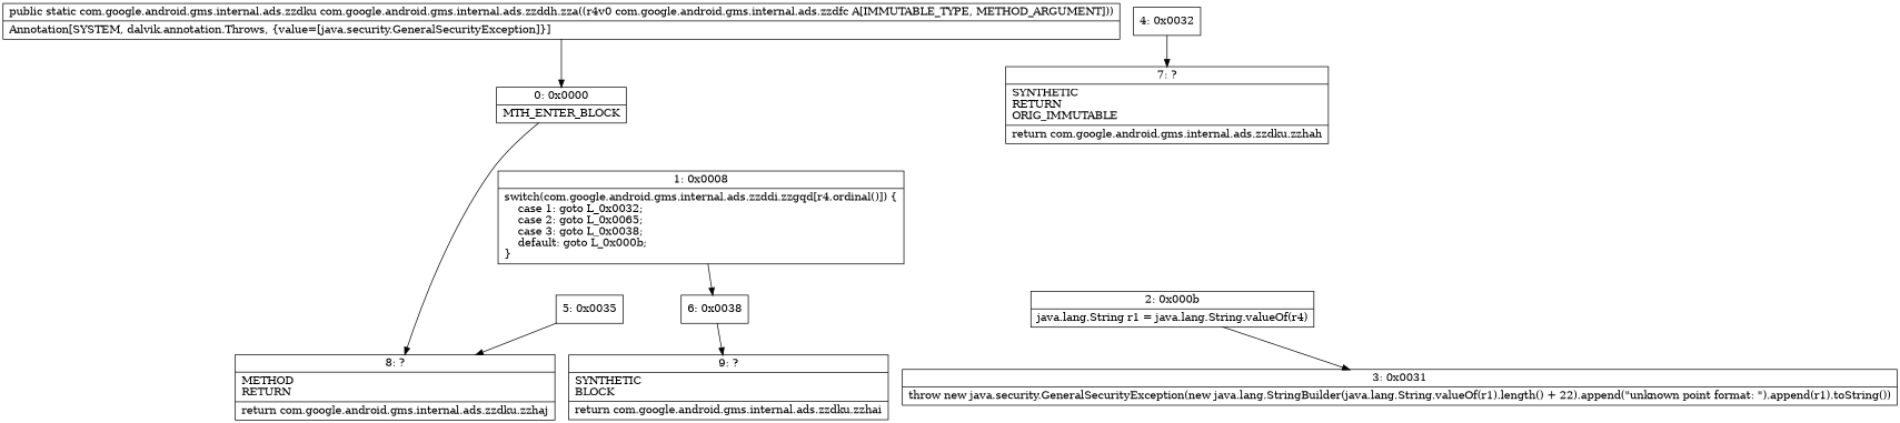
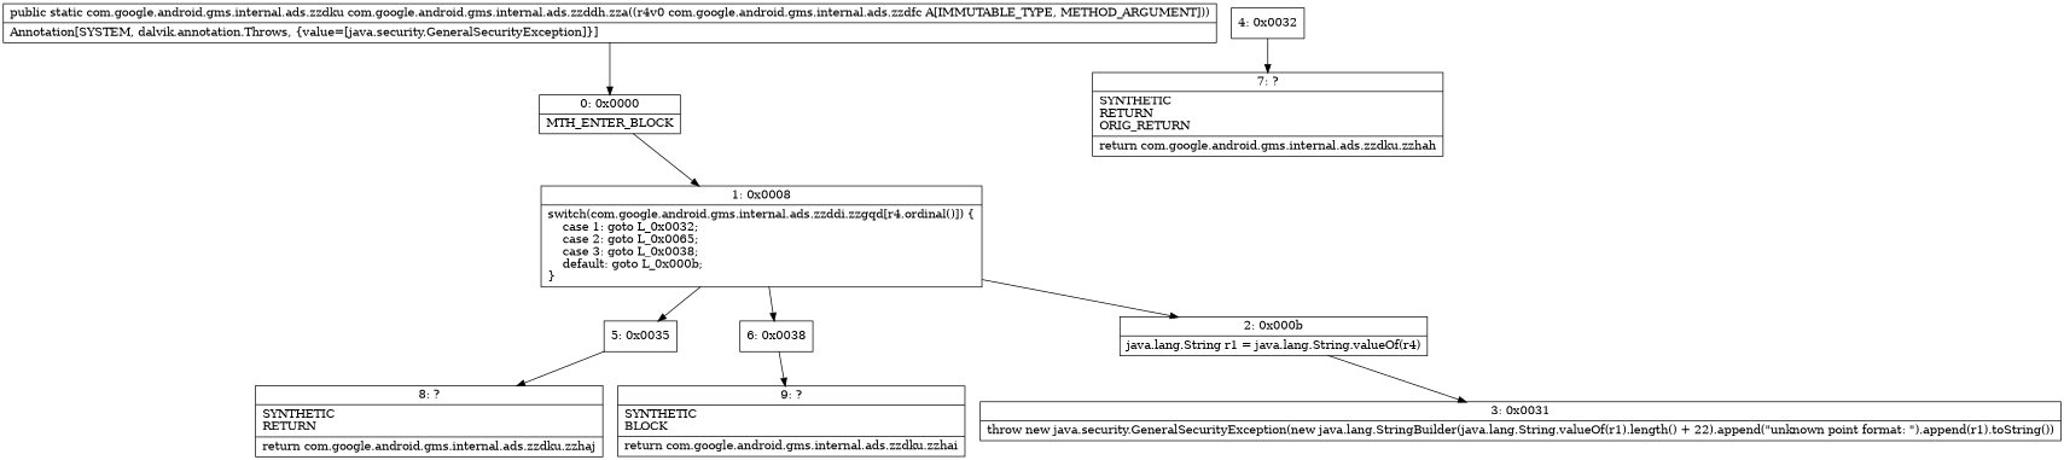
  digraph {
    node [shape=record]
    n1 [label="{0\:\ 0x0000|MTH_ENTER_BLOCK\l}"]
    n2 [label="{1\:\ 0x0008|switch(com.google.android.gms.internal.ads.zzddi.zzgqd[r4.ordinal()]) \{\l    case 1: goto L_0x0032;\l    case 2: goto L_0x0065;\l    case 3: goto L_0x0038;\l    default: goto L_0x000b;\l\}\l}"]
    n3 [label="{2\:\ 0x000b|java.lang.String r1 = java.lang.String.valueOf(r4)\l}"]
    n4 [label="{5\:\ 0x0035}"]
    n5 [label="{6\:\ 0x0038}"]
    n6 [label="{3\:\ 0x0031|throw new java.security.GeneralSecurityException(new java.lang.StringBuilder(java.lang.String.valueOf(r1).length() + 22).append(\"unknown point format: \").append(r1).toString())\l}"]
    n7 [label="{4\:\ 0x0032}"]
-   n8 [label="{7\:\ ?|SYNTHETIC\lRETURN\lORIG_IMMUTABLE\l|return com.google.android.gms.internal.ads.zzdku.zzhah\l}"]
-   n9 [label="{8\:\ ?|METHOD\lRETURN\l|return com.google.android.gms.internal.ads.zzdku.zzhaj\l}"]
+   n8 [label="{7\:\ ?|SYNTHETIC\lRETURN\lORIG_RETURN\l|return com.google.android.gms.internal.ads.zzdku.zzhah\l}"]
+   n9 [label="{8\:\ ?|SYNTHETIC\lRETURN\l|return com.google.android.gms.internal.ads.zzdku.zzhaj\l}"]
    n10 [label="{9\:\ ?|SYNTHETIC\lBLOCK\l|return com.google.android.gms.internal.ads.zzdku.zzhai\l}"]
    n11 [label="{public static com.google.android.gms.internal.ads.zzdku com.google.android.gms.internal.ads.zzddh.zza((r4v0 com.google.android.gms.internal.ads.zzdfc A[IMMUTABLE_TYPE, METHOD_ARGUMENT]))  | Annotation[SYSTEM, dalvik.annotation.Throws, \{value=[java.security.GeneralSecurityException]\}]\l}"]
-   n1 -> n9
+   n1 -> n2
+   n2 -> n3
+   n2 -> n4
    n2 -> n5
    n3 -> n6
    n4 -> n9
    n5 -> n10
    n7 -> n8
    n11 -> n1
  }
